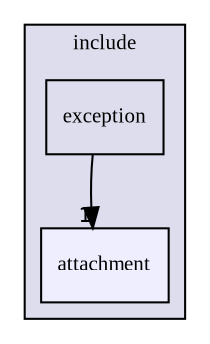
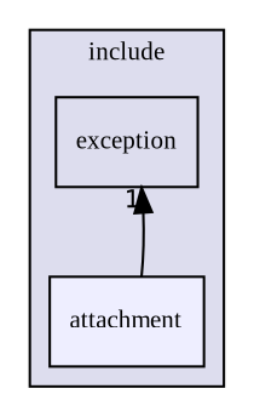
  digraph {
    compound=true
    fontname="Liberation Serif"
    node [fontname="Liberation Serif" fontsize=10 shape=box]
    n1 [label=exception]
    n2 [fillcolor="#eeeeff" label=attachment pencolor=black style=filled]
    subgraph cluster_1 {
      bgcolor="#ddddee"
      fontsize=10
      label=include
      pencolor=black
      n1
      n2
    }
-   n1 -> n2 [headlabel=1 labeldistance=1.5 labelfontname=Helvetica labelfontsize=10 fontname="Liberation Serif"]
+   n2 -> n1 [headlabel=1 labeldistance=1.5 labelfontname=Helvetica labelfontsize=10 fontname="Liberation Serif"]
  }
